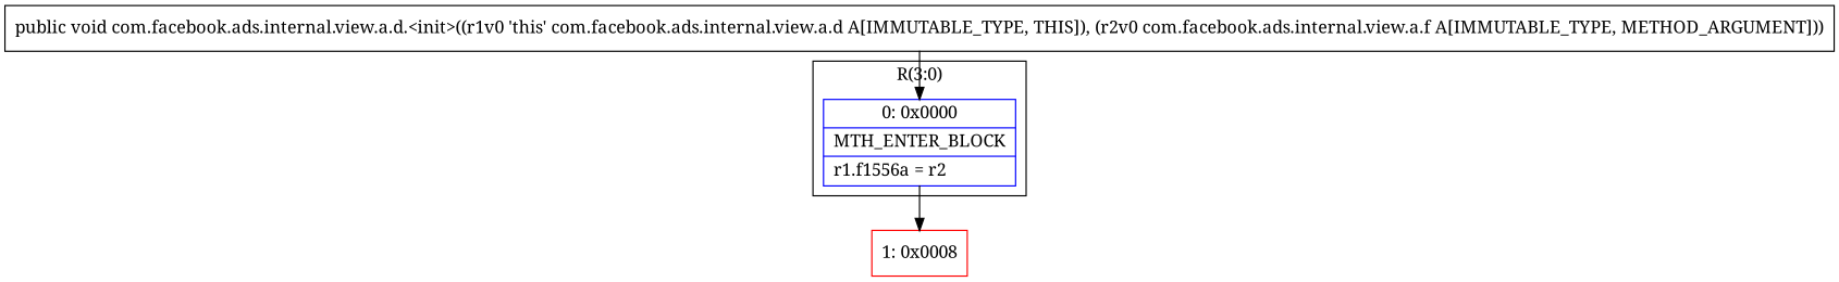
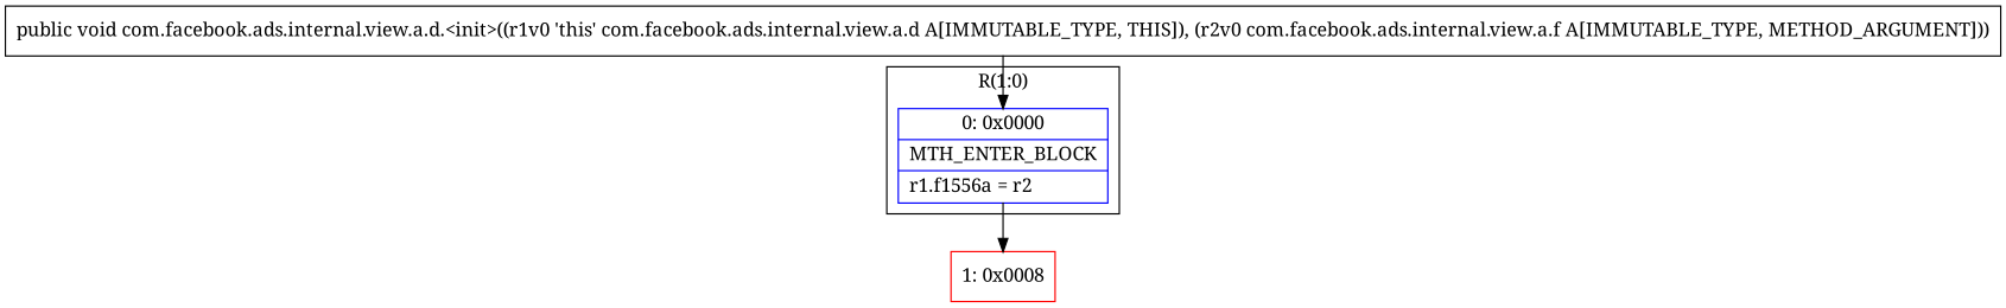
  digraph {
    fontname="Noto Serif"
    node [shape=record fontname="Noto Serif"]
    edge [fontname="Noto Serif"]
    n1 [color=blue label="{0\:\ 0x0000|MTH_ENTER_BLOCK\l|r1.f1556a = r2\l}"]
    n2 [color=red label="{1\:\ 0x0008}"]
    n3 [label="{public void com.facebook.ads.internal.view.a.d.\<init\>((r1v0 'this' com.facebook.ads.internal.view.a.d A[IMMUTABLE_TYPE, THIS]), (r2v0 com.facebook.ads.internal.view.a.f A[IMMUTABLE_TYPE, METHOD_ARGUMENT])) }"]
    subgraph cluster_1 {
-     label="R(3:0)"
+     label="R(1:0)"
      n1
    }
    n1 -> n2
    n3 -> n1
  }
